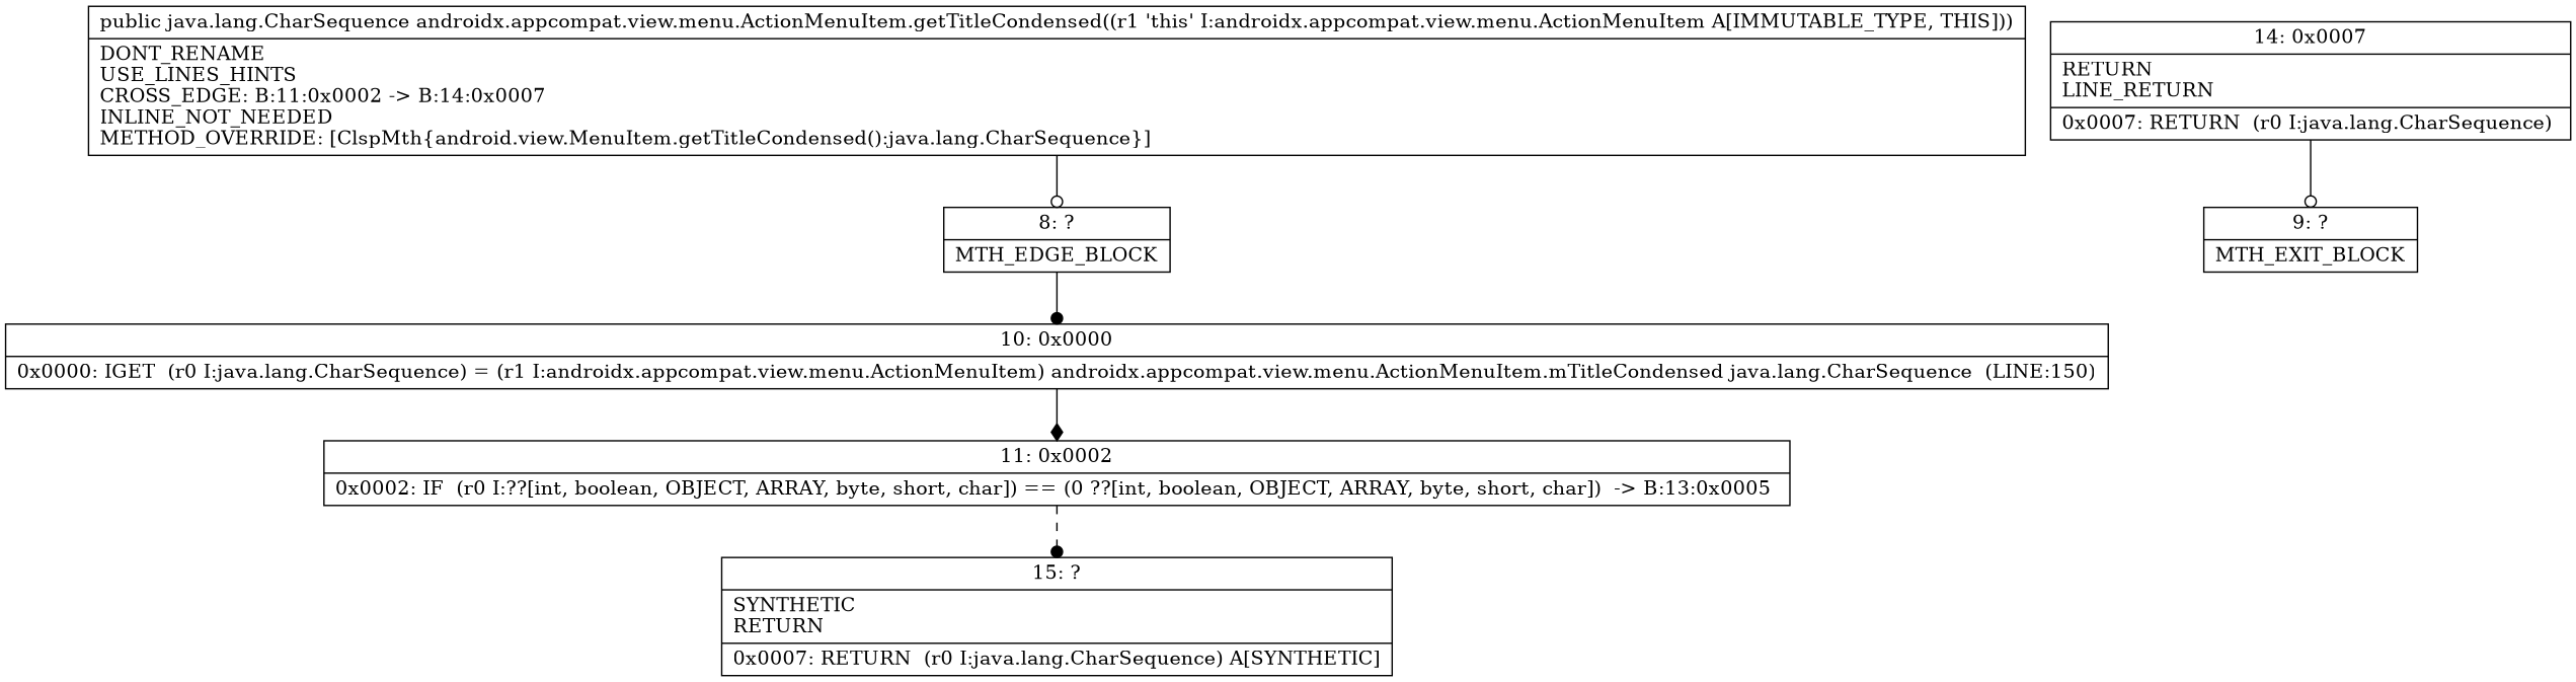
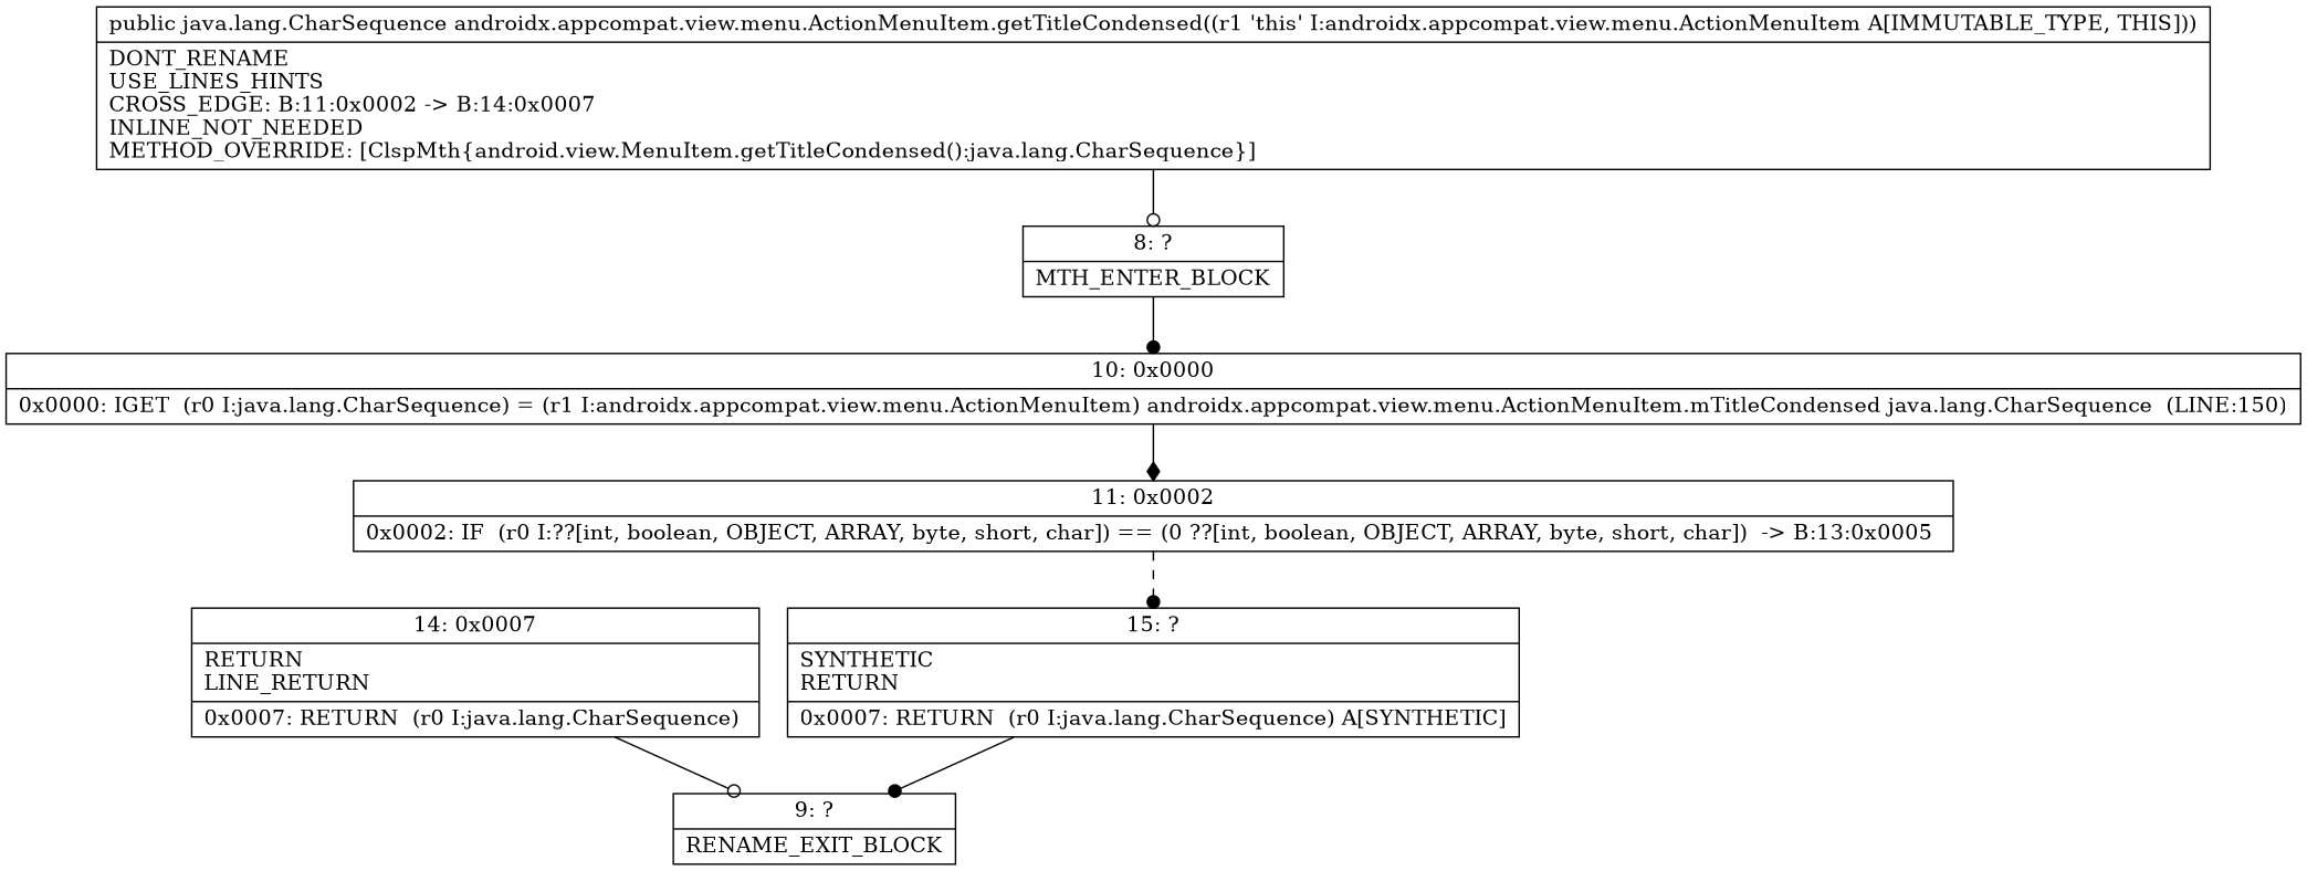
  digraph {
    node [shape=record]
    edge [arrowhead=dot]
-   n1 [label="{8\:\ ?|MTH_EDGE_BLOCK\l}"]
+   n1 [label="{8\:\ ?|MTH_ENTER_BLOCK\l}"]
    n2 [label="{10\:\ 0x0000|0x0000: IGET  (r0 I:java.lang.CharSequence) = (r1 I:androidx.appcompat.view.menu.ActionMenuItem) androidx.appcompat.view.menu.ActionMenuItem.mTitleCondensed java.lang.CharSequence  (LINE:150)\l}"]
    n3 [label="{11\:\ 0x0002|0x0002: IF  (r0 I:??[int, boolean, OBJECT, ARRAY, byte, short, char]) == (0 ??[int, boolean, OBJECT, ARRAY, byte, short, char])  \-\> B:13:0x0005 \l}"]
    n4 [label="{15\:\ ?|SYNTHETIC\lRETURN\l|0x0007: RETURN  (r0 I:java.lang.CharSequence) A[SYNTHETIC]\l}"]
-   n5 [label="{9\:\ ?|MTH_EXIT_BLOCK\l}"]
+   n5 [label="{9\:\ ?|RENAME_EXIT_BLOCK\l}"]
    n6 [label="{14\:\ 0x0007|RETURN\lLINE_RETURN\l|0x0007: RETURN  (r0 I:java.lang.CharSequence) \l}"]
    n7 [label="{public java.lang.CharSequence androidx.appcompat.view.menu.ActionMenuItem.getTitleCondensed((r1 'this' I:androidx.appcompat.view.menu.ActionMenuItem A[IMMUTABLE_TYPE, THIS]))  | DONT_RENAME\lUSE_LINES_HINTS\lCROSS_EDGE: B:11:0x0002 \-\> B:14:0x0007\lINLINE_NOT_NEEDED\lMETHOD_OVERRIDE: [ClspMth\{android.view.MenuItem.getTitleCondensed():java.lang.CharSequence\}]\l}"]
    n1 -> n2
    n2 -> n3 [arrowhead=diamond]
    n3 -> n4 [style=dashed]
+   n4 -> n5
    n6 -> n5 [arrowhead=odot]
    n7 -> n1 [arrowhead=odot]
  }
